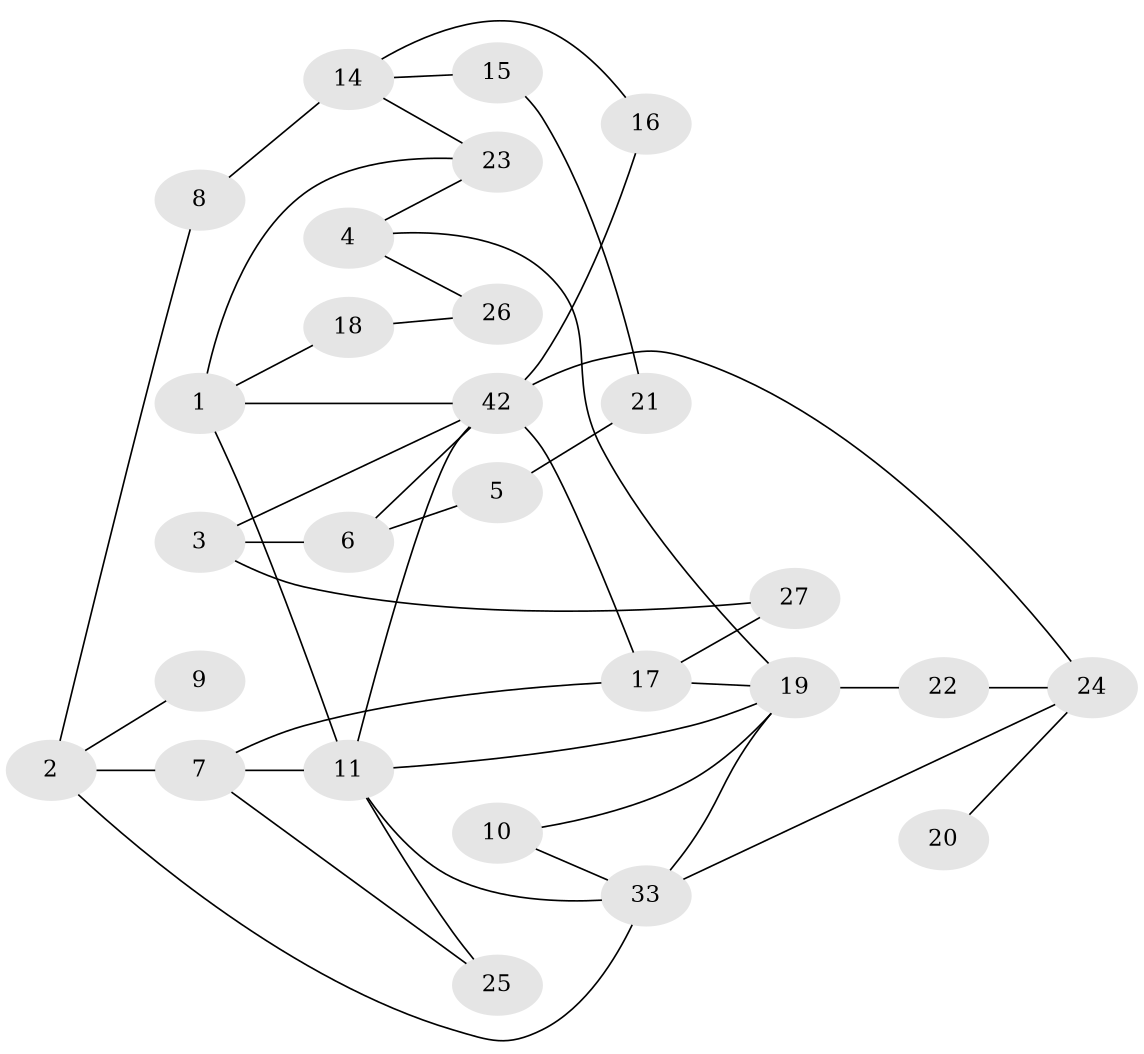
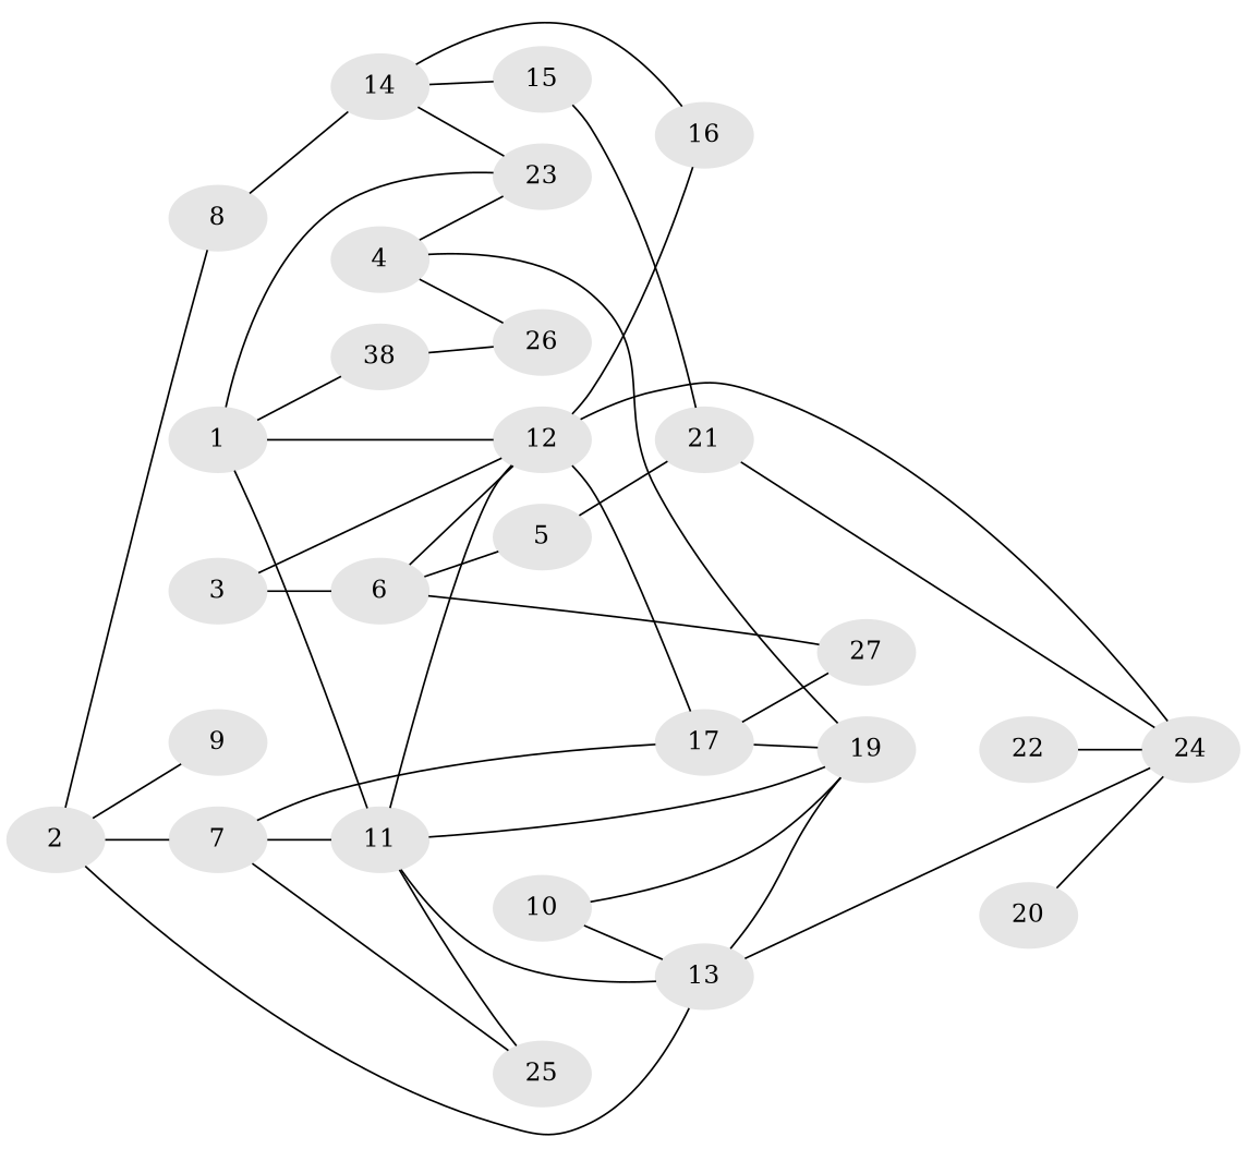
  graph {
    rankdir=LR
    node [color=gray90 style=filled]
    edge [weight=1.0]
    1
    11
-   12 [label=42]
-   18
+   12
+   18 [label=38]
    23
-   13 [label=33]
+   13
    19
    25
    17
    16
    24
    26
    2
    7
    8
    9
    14
    3
    6
    27
    5
    4
    22
    21
    15
    10
    20
    1 -- 11
    1 -- 12 [weight=2.0]
    1 -- 18
    1 -- 23
    11 -- 12 [weight=2.0]
    11 -- 13
    11 -- 19
    11 -- 25
    12 -- 17
    12 -- 16
    12 -- 24
    18 -- 26
    13 -- 19
    13 -- 24
-   19 -- 22
    17 -- 19
    17 -- 27
    2 -- 13
    2 -- 7 [weight=2.0]
    2 -- 8
    2 -- 9
    7 -- 11
    7 -- 25
    7 -- 17
    8 -- 14
    14 -- 23
    14 -- 16
    14 -- 15
    3 -- 12
    3 -- 6
-   3 -- 27
+   6 -- 27
    6 -- 12
    6 -- 5
    5 -- 21
    4 -- 23
    4 -- 19 [weight=2.0]
    4 -- 26 [weight=2.0]
    22 -- 24
+   21 -- 24
    15 -- 21
    10 -- 13
    10 -- 19
    20 -- 24
  }
